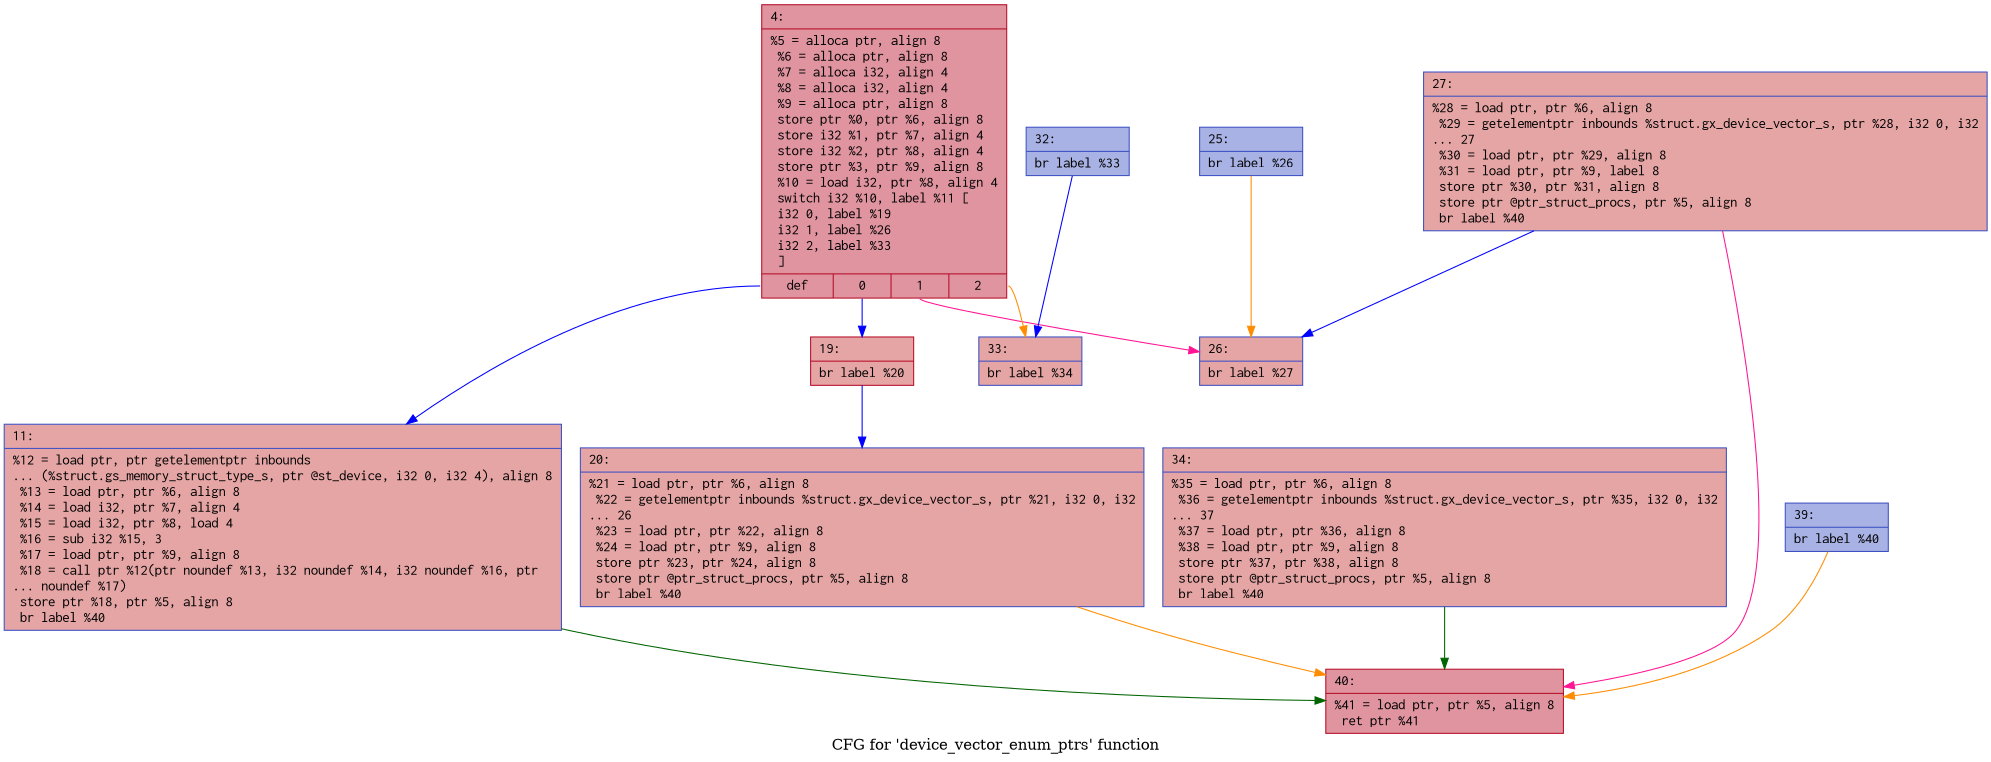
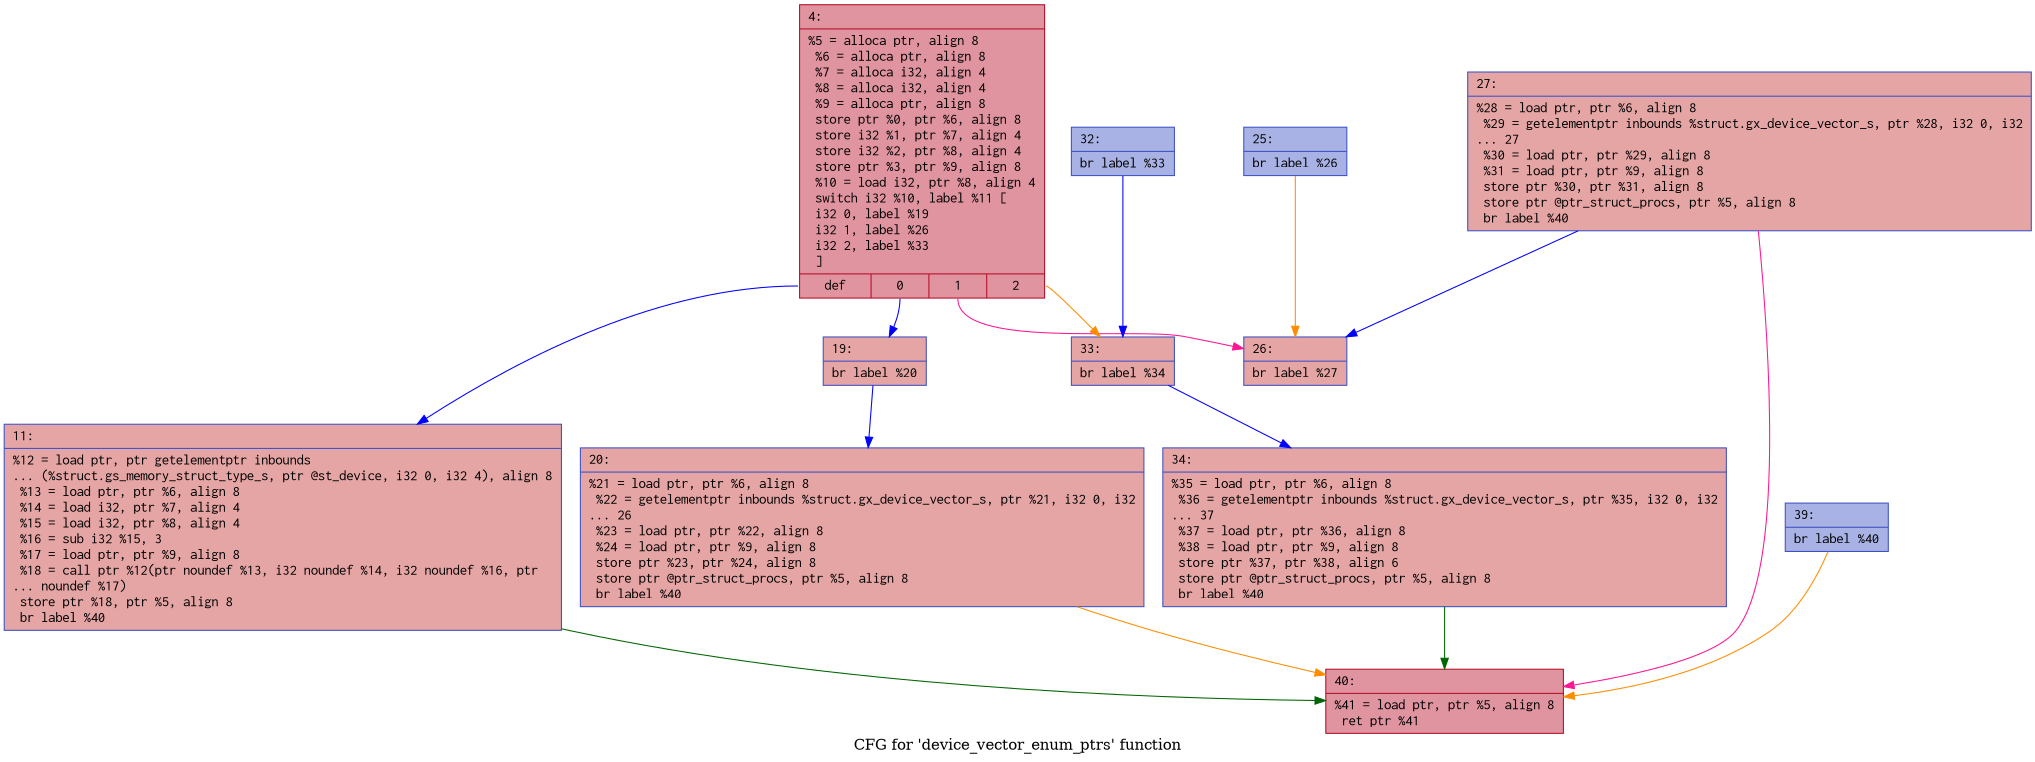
  digraph {
    label="CFG for 'device_vector_enum_ptrs' function"
    node [color="#3d50c3ff" fillcolor="#c5333470" fontname=Courier shape=record style=filled]
    edge [color=blue]
    n1 [color="#b70d28ff" fillcolor="#b70d2870" label="{4:\l|  %5 = alloca ptr, align 8\l  %6 = alloca ptr, align 8\l  %7 = alloca i32, align 4\l  %8 = alloca i32, align 4\l  %9 = alloca ptr, align 8\l  store ptr %0, ptr %6, align 8\l  store i32 %1, ptr %7, align 4\l  store i32 %2, ptr %8, align 4\l  store ptr %3, ptr %9, align 8\l  %10 = load i32, ptr %8, align 4\l  switch i32 %10, label %11 [\l    i32 0, label %19\l    i32 1, label %26\l    i32 2, label %33\l  ]\l|{<s0>def|<s1>0|<s2>1|<s3>2}}"]
-   n2 [label="{11:\l|  %12 = load ptr, ptr getelementptr inbounds\l... (%struct.gs_memory_struct_type_s, ptr @st_device, i32 0, i32 4), align 8\l  %13 = load ptr, ptr %6, align 8\l  %14 = load i32, ptr %7, align 4\l  %15 = load i32, ptr %8, load 4\l  %16 = sub i32 %15, 3\l  %17 = load ptr, ptr %9, align 8\l  %18 = call ptr %12(ptr noundef %13, i32 noundef %14, i32 noundef %16, ptr\l... noundef %17)\l  store ptr %18, ptr %5, align 8\l  br label %40\l}"]
-   n3 [color="#b70d28ff" label="{19:\l|  br label %20\l}"]
+   n2 [label="{11:\l|  %12 = load ptr, ptr getelementptr inbounds\l... (%struct.gs_memory_struct_type_s, ptr @st_device, i32 0, i32 4), align 8\l  %13 = load ptr, ptr %6, align 8\l  %14 = load i32, ptr %7, align 4\l  %15 = load i32, ptr %8, align 4\l  %16 = sub i32 %15, 3\l  %17 = load ptr, ptr %9, align 8\l  %18 = call ptr %12(ptr noundef %13, i32 noundef %14, i32 noundef %16, ptr\l... noundef %17)\l  store ptr %18, ptr %5, align 8\l  br label %40\l}"]
+   n3 [label="{19:\l|  br label %20\l}"]
    n4 [label="{26:\l|  br label %27\l}"]
    n5 [label="{33:\l|  br label %34\l}"]
    n6 [color="#b70d28ff" fillcolor="#b70d2870" label="{40:\l|  %41 = load ptr, ptr %5, align 8\l  ret ptr %41\l}"]
    n7 [label="{20:\l|  %21 = load ptr, ptr %6, align 8\l  %22 = getelementptr inbounds %struct.gx_device_vector_s, ptr %21, i32 0, i32\l... 26\l  %23 = load ptr, ptr %22, align 8\l  %24 = load ptr, ptr %9, align 8\l  store ptr %23, ptr %24, align 8\l  store ptr @ptr_struct_procs, ptr %5, align 8\l  br label %40\l}"]
-   n8 [label="{34:\l|  %35 = load ptr, ptr %6, align 8\l  %36 = getelementptr inbounds %struct.gx_device_vector_s, ptr %35, i32 0, i32\l... 37\l  %37 = load ptr, ptr %36, align 8\l  %38 = load ptr, ptr %9, align 8\l  store ptr %37, ptr %38, align 8\l  store ptr @ptr_struct_procs, ptr %5, align 8\l  br label %40\l}"]
-   n9 [label="{27:\l|  %28 = load ptr, ptr %6, align 8\l  %29 = getelementptr inbounds %struct.gx_device_vector_s, ptr %28, i32 0, i32\l... 27\l  %30 = load ptr, ptr %29, align 8\l  %31 = load ptr, ptr %9, label 8\l  store ptr %30, ptr %31, align 8\l  store ptr @ptr_struct_procs, ptr %5, align 8\l  br label %40\l}"]
+   n8 [label="{34:\l|  %35 = load ptr, ptr %6, align 8\l  %36 = getelementptr inbounds %struct.gx_device_vector_s, ptr %35, i32 0, i32\l... 37\l  %37 = load ptr, ptr %36, align 8\l  %38 = load ptr, ptr %9, align 8\l  store ptr %37, ptr %38, align 6\l  store ptr @ptr_struct_procs, ptr %5, align 8\l  br label %40\l}"]
+   n9 [label="{27:\l|  %28 = load ptr, ptr %6, align 8\l  %29 = getelementptr inbounds %struct.gx_device_vector_s, ptr %28, i32 0, i32\l... 27\l  %30 = load ptr, ptr %29, align 8\l  %31 = load ptr, ptr %9, align 8\l  store ptr %30, ptr %31, align 8\l  store ptr @ptr_struct_procs, ptr %5, align 8\l  br label %40\l}"]
    n10 [fillcolor="#3d50c370" label="{25:\l|  br label %26\l}"]
    n11 [fillcolor="#3d50c370" label="{32:\l|  br label %33\l}"]
    n12 [fillcolor="#3d50c370" label="{39:\l|  br label %40\l}"]
    n1 -> n2 [tailport=s0]
    n1 -> n3 [tailport=s1]
    n1 -> n4 [color=deeppink tailport=s2]
    n1 -> n5 [color=darkorange tailport=s3]
    n2 -> n6 [color=darkgreen]
    n3 -> n7
+   n5 -> n8
    n7 -> n6 [color=darkorange]
    n8 -> n6 [color=darkgreen]
    n9 -> n4
    n9 -> n6 [color=deeppink]
    n10 -> n4 [color=darkorange]
    n11 -> n5
    n12 -> n6 [color=darkorange]
  }
